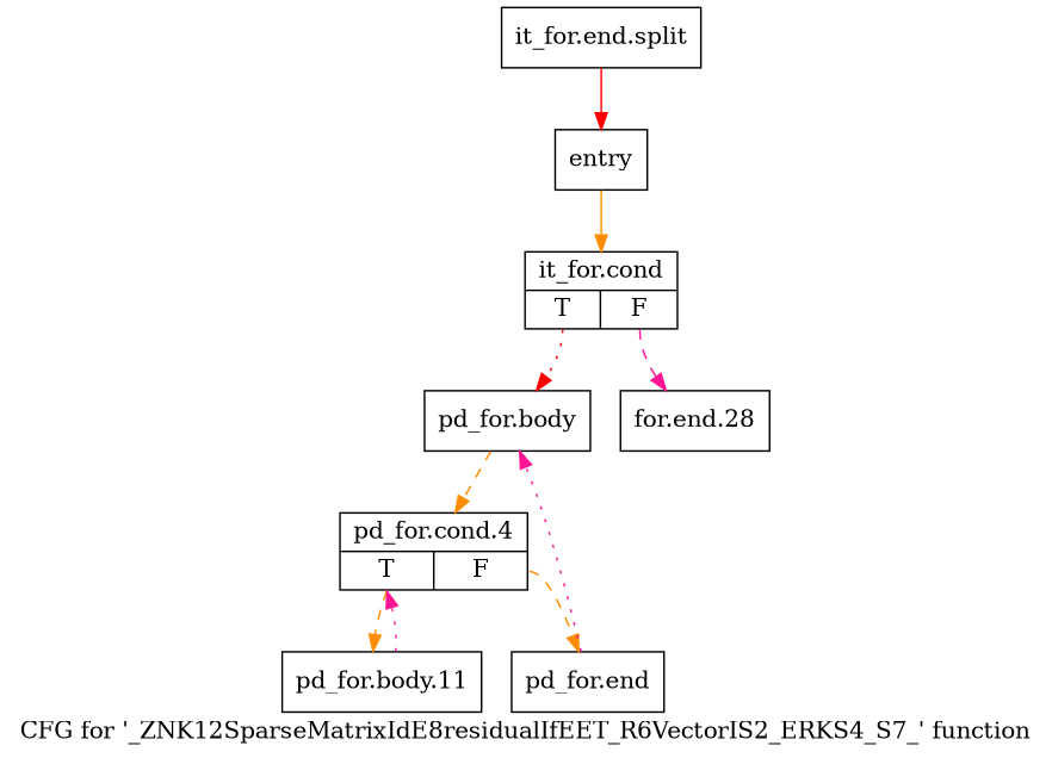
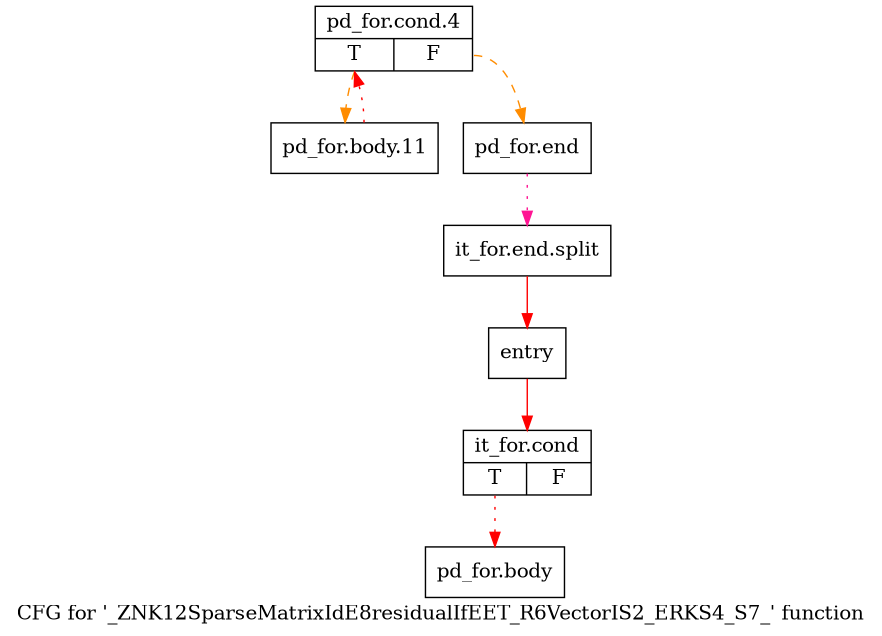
  digraph {
    label="CFG for '_ZNK12SparseMatrixIdE8residualIfEET_R6VectorIS2_ERKS4_S7_' function"
    node [shape=record]
    edge [color=red style=dashed]
    n1 [label="{entry}"]
    n2 [label="{it_for.cond|{<s0>T|<s1>F}}"]
    n3 [label="{pd_for.body}"]
-   n4 [label="{for.end.28}"]
    n5 [label="{pd_for.cond.4|{<s0>T|<s1>F}}"]
    n6 [label="{pd_for.body.11}"]
    n7 [label="{pd_for.end}"]
    n8 [label="{it_for.end.split}"]
-   n1 -> n2 [color=darkorange style=solid]
+   n1 -> n2 [style=solid]
    n2 -> n3 [style=dotted tailport=s0]
-   n2 -> n4 [color=deeppink tailport=s1]
-   n3 -> n5 [color=darkorange]
    n5 -> n6 [color=darkorange tailport=s0]
    n5 -> n7 [color=darkorange tailport=s1]
-   n6 -> n5 [color=deeppink style=dotted]
-   n7 -> n3 [color=deeppink style=dotted]
+   n6 -> n5 [style=dotted]
+   n7 -> n8 [color=deeppink style=dotted]
    n8 -> n1 [style=solid]
  }
